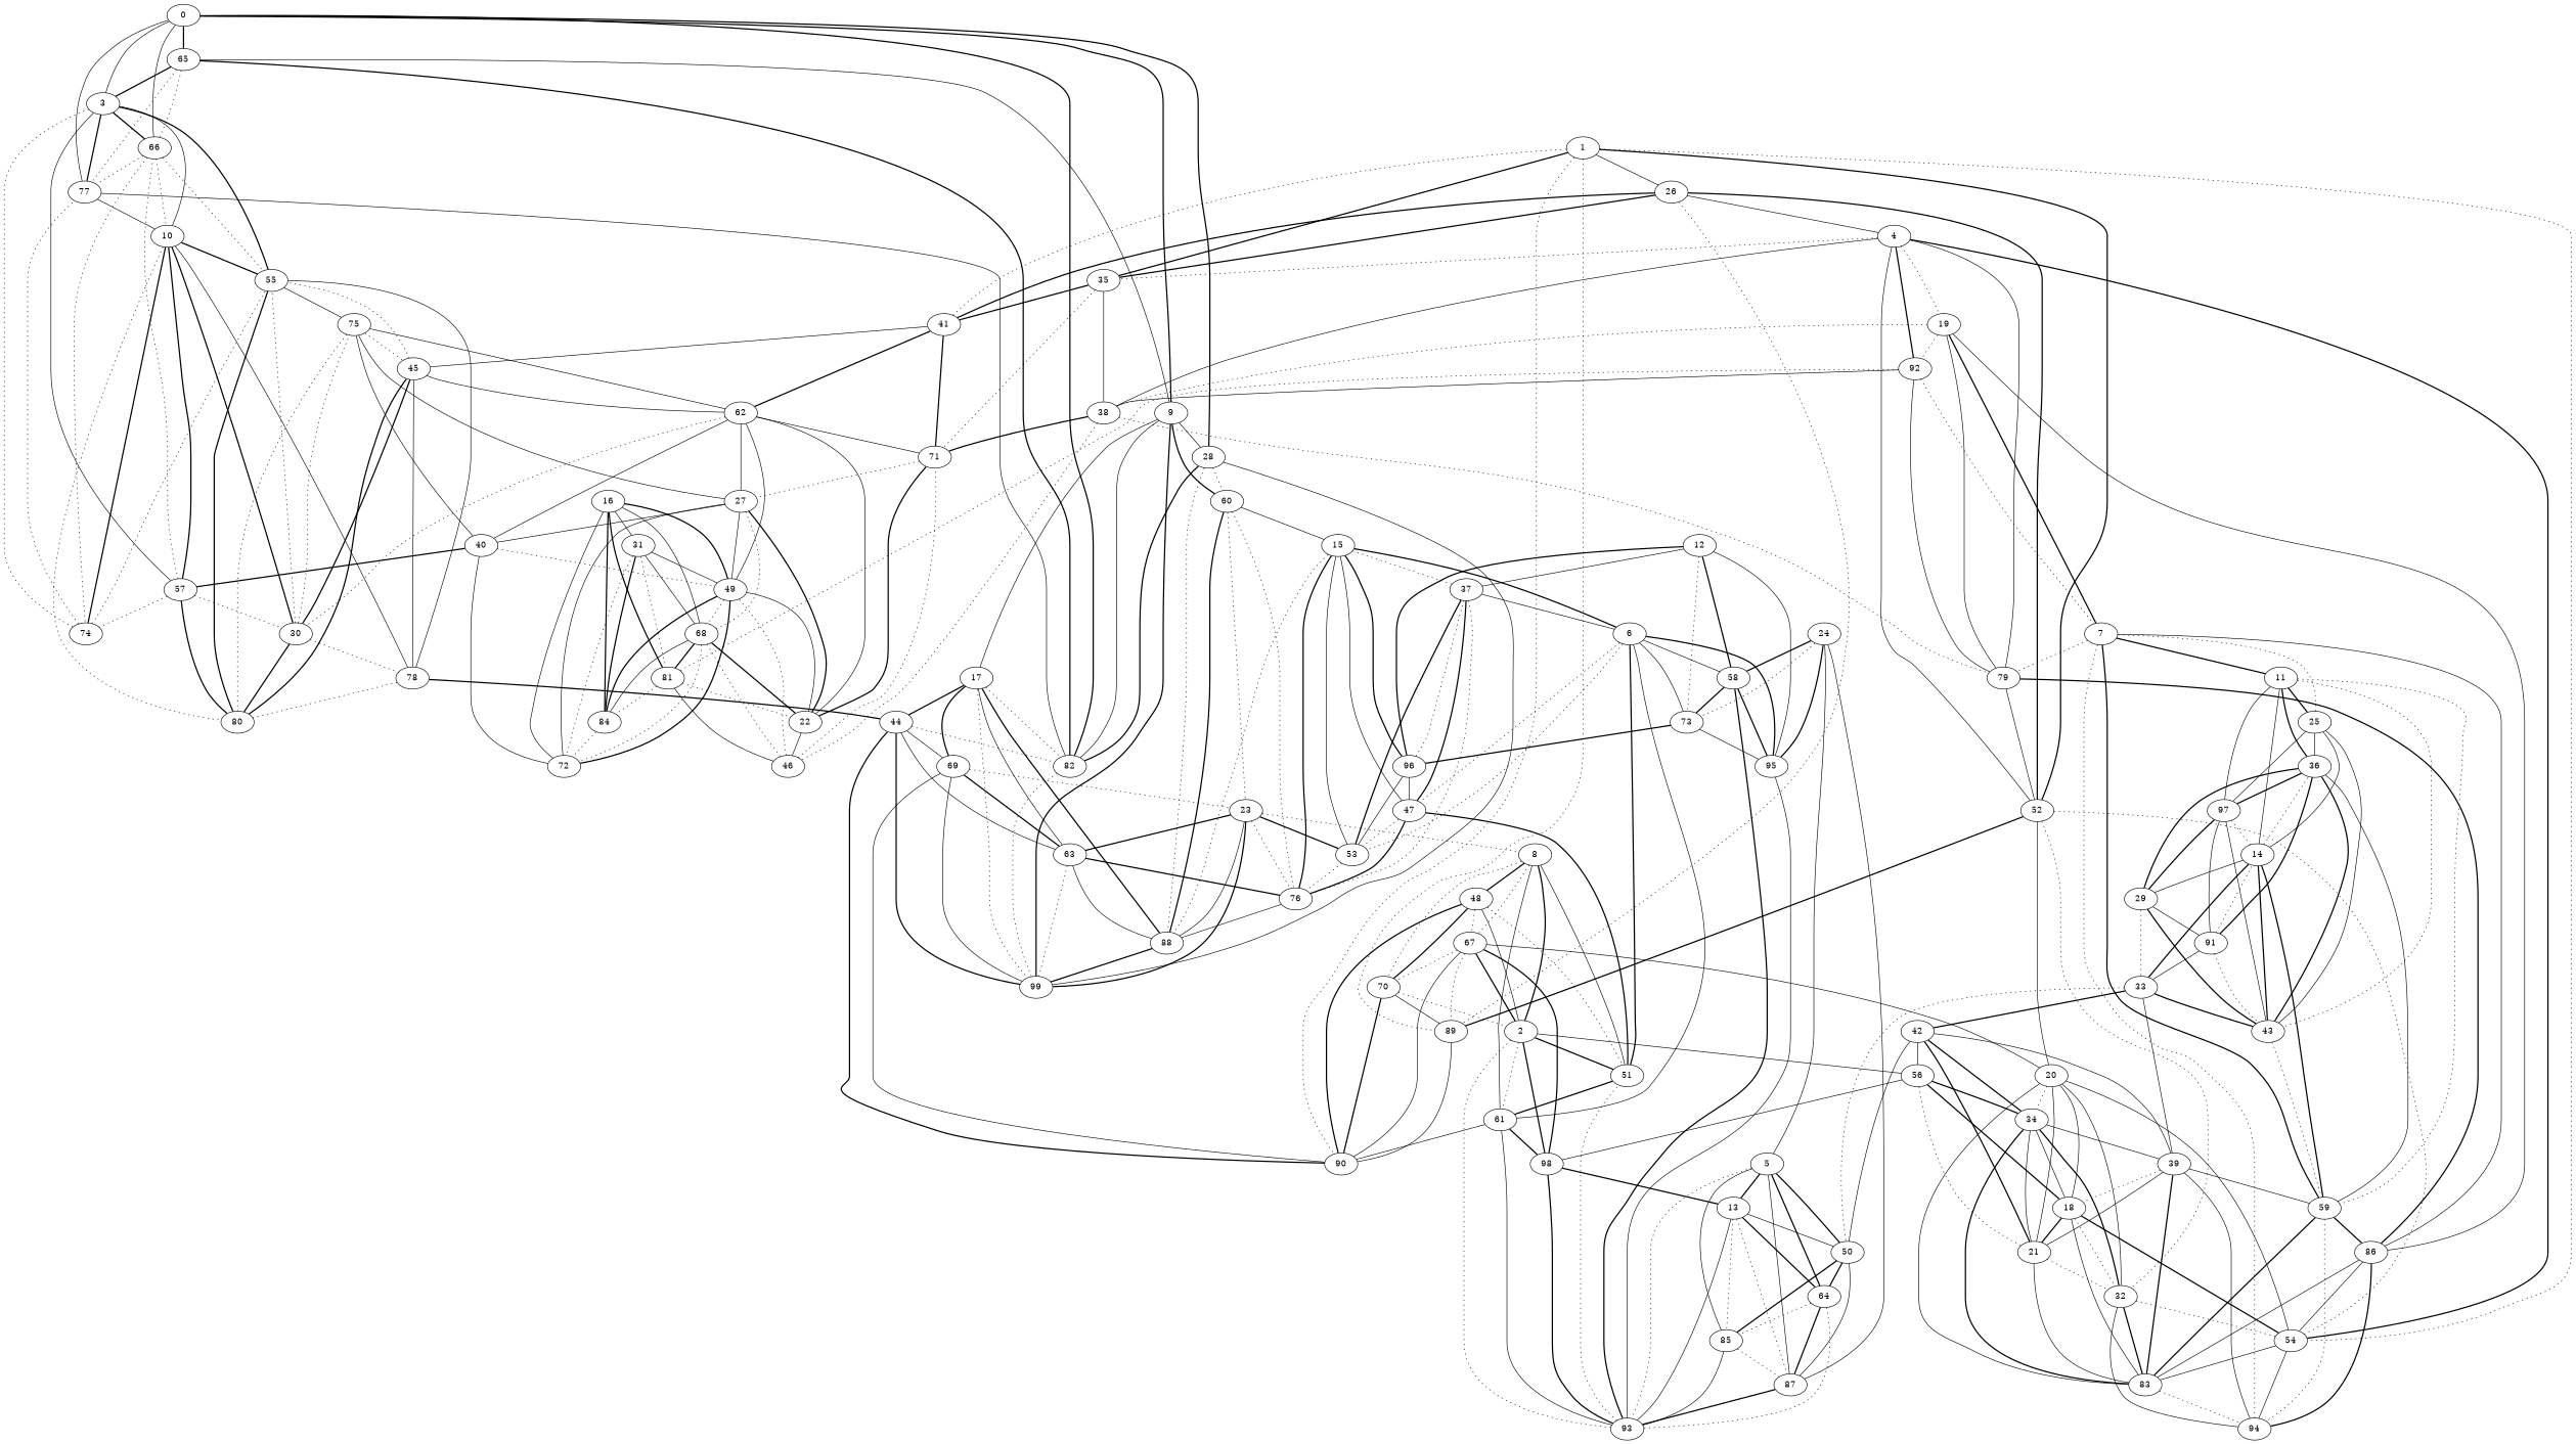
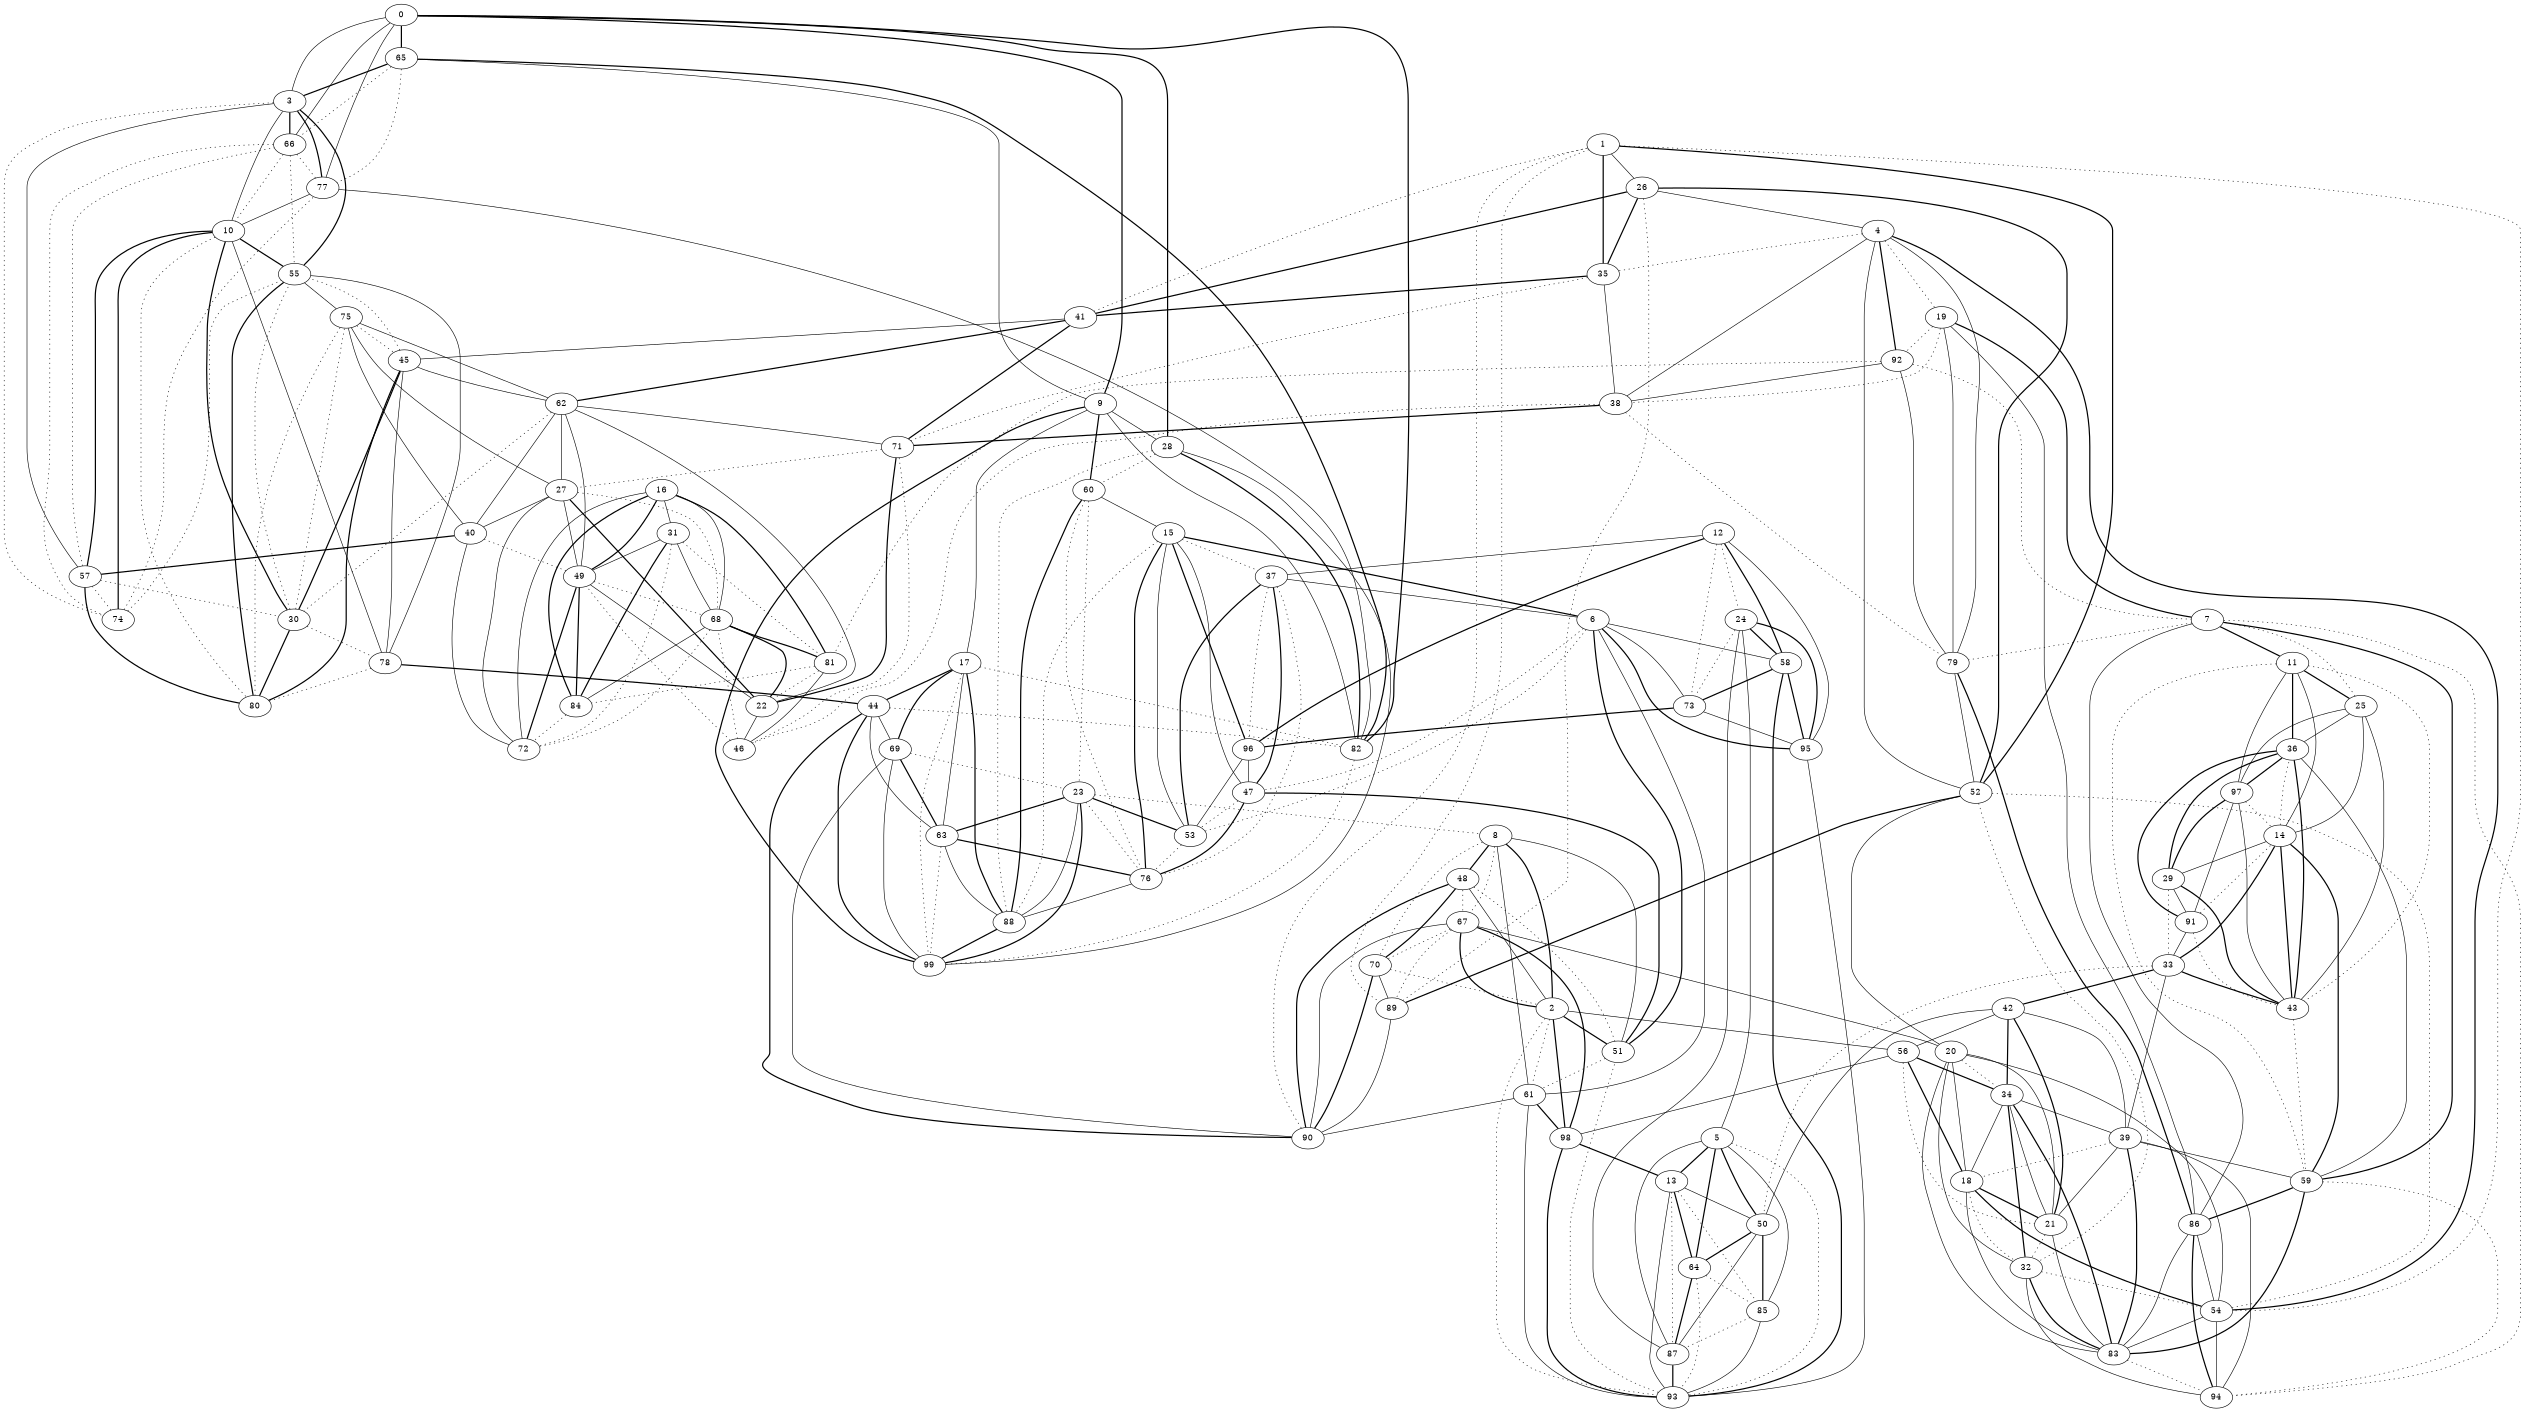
  digraph {
    edge [dir=none style=solid]
    0
    66
    77
    3
    9
    65
    82
    55
    74
    10
    57
    99
    28
    60
    17
    80
    75
    78
    30
    88
    76
    15
    23
    69
    63
    44
    1
    26
    35
    89
    54
    90
    52
    4
    41
    38
    71
    94
    83
    67
    20
    32
    19
    79
    45
    62
    46
    27
    70
    34
    21
    2
    98
    61
    56
    93
    51
    13
    8
    18
    64
    87
    85
    50
    48
    39
    86
    92
    68
    81
    49
    7
    5
    6
    47
    58
    95
    53
    73
    96
    11
    59
    36
    43
    25
    14
    97
    33
    29
    37
    42
    91
    12
    24
    16
    72
    84
    31
    22
    40
    0 -> 66
    0 -> 77
    0 -> 3
    0 -> 9 [style=bold]
    0 -> 65 [style=bold]
    0 -> 82 [style=bold]
    66 -> 77 [style=dotted]
    66 -> 55 [style=dotted]
    66 -> 74 [style=dotted]
    66 -> 10 [style=dotted]
    77 -> 82
    77 -> 10
    3 -> 66 [style=bold]
    3 -> 77 [style=bold]
    3 -> 55 [style=bold]
    3 -> 74 [style=dotted]
    3 -> 10
    3 -> 57
    9 -> 82
    9 -> 99 [style=bold]
    9 -> 28
    9 -> 60 [style=bold]
    9 -> 17
    65 -> 66 [style=dotted]
    65 -> 77 [style=dotted]
    65 -> 3 [style=bold]
    65 -> 9
    65 -> 82 [style=bold]
    82 -> 99 [style=dotted]
    55 -> 80 [style=bold]
    55 -> 75
    55 -> 78
    74 -> 77 [style=dotted]
    74 -> 55 [style=dotted]
    10 -> 55 [style=bold]
    10 -> 74 [style=bold]
    10 -> 57 [style=bold]
    10 -> 80 [style=dotted]
    10 -> 30 [style=bold]
    57 -> 66 [style=dotted]
    57 -> 74 [style=dotted]
    57 -> 80 [style=bold]
    57 -> 30 [style=dotted]
    28 -> 0 [style=bold]
    28 -> 82 [style=bold]
    28 -> 99
    28 -> 60 [style=dotted]
    28 -> 88 [style=dotted]
    60 -> 88 [style=bold]
    60 -> 76 [style=dotted]
    60 -> 15
    60 -> 23 [style=dotted]
    17 -> 82 [style=dotted]
    17 -> 99 [style=dotted]
    17 -> 88 [style=bold]
    17 -> 69 [style=bold]
    17 -> 63
    17 -> 44 [style=bold]
    75 -> 80 [style=dotted]
    75 -> 45 [style=dotted]
    78 -> 10
    78 -> 80 [style=dotted]
    78 -> 44 [style=bold]
    30 -> 55 [style=dotted]
    30 -> 80 [style=bold]
    30 -> 75 [style=dotted]
    30 -> 78 [style=dotted]
    30 -> 45 [style=bold]
    88 -> 99 [style=bold]
    76 -> 88
    15 -> 88 [style=dotted]
    15 -> 76 [style=bold]
    15 -> 6 [style=bold]
    15 -> 47
    15 -> 53
    15 -> 37 [style=dotted]
    23 -> 99 [style=bold]
    23 -> 88
    23 -> 76 [style=dotted]
    23 -> 63 [style=bold]
    23 -> 8 [style=dotted]
    23 -> 53 [style=bold]
    69 -> 99
    69 -> 23 [style=dotted]
    69 -> 90
    63 -> 99 [style=dotted]
    63 -> 88
    63 -> 76 [style=bold]
    63 -> 69 [style=bold]
    44 -> 82 [style=dotted]
    44 -> 99 [style=bold]
    44 -> 69
    44 -> 63
    44 -> 90 [style=bold]
    1 -> 26
    1 -> 35 [style=bold]
    1 -> 89 [style=dotted]
    1 -> 54 [style=dotted]
    1 -> 90 [style=dotted]
    1 -> 52 [style=bold]
    26 -> 35 [style=bold]
    26 -> 89 [style=dotted]
    26 -> 52 [style=bold]
    26 -> 4
    26 -> 41 [style=bold]
    35 -> 41 [style=bold]
    35 -> 38
    35 -> 71 [style=dotted]
    89 -> 90
    54 -> 94
    54 -> 83
    90 -> 67
    52 -> 89 [style=bold]
    52 -> 54 [style=dotted]
    52 -> 20
    52 -> 32 [style=dotted]
    4 -> 35 [style=dotted]
    4 -> 54 [style=bold]
    4 -> 52
    4 -> 38
    4 -> 19 [style=dotted]
    4 -> 79
    41 -> 1 [style=dotted]
    41 -> 71 [style=bold]
    41 -> 45
    41 -> 62 [style=bold]
    38 -> 71 [style=bold]
    38 -> 79 [style=dotted]
    38 -> 46 [style=dotted]
    71 -> 27 [style=dotted]
    83 -> 94 [style=dotted]
    67 -> 89 [style=dotted]
    67 -> 20
    67 -> 70 [style=dotted]
    20 -> 54
    20 -> 83
    20 -> 32
    20 -> 34 [style=dotted]
    20 -> 21
    32 -> 54 [style=dotted]
    32 -> 94
    32 -> 83 [style=bold]
    19 -> 38 [style=dotted]
    19 -> 79
    19 -> 86
    19 -> 92 [style=dotted]
    79 -> 52
    79 -> 86 [style=bold]
    45 -> 55 [style=dotted]
    45 -> 80 [style=bold]
    45 -> 78
    45 -> 62
    62 -> 75
    62 -> 30 [style=dotted]
    62 -> 71
    46 -> 71 [style=dotted]
    46 -> 68 [style=dotted]
    46 -> 81
    46 -> 49 [style=dotted]
    27 -> 75
    27 -> 62
    27 -> 68 [style=dotted]
    27 -> 49
    27 -> 40
    70 -> 89
    70 -> 90 [style=bold]
    70 -> 2 [style=dotted]
    34 -> 83 [style=bold]
    34 -> 32 [style=bold]
    34 -> 39
    21 -> 83
    21 -> 32 [style=dotted]
    21 -> 34
    21 -> 39
    2 -> 67 [style=bold]
    2 -> 98 [style=bold]
    2 -> 61 [style=dotted]
    2 -> 56
    2 -> 93 [style=dotted]
    2 -> 51 [style=bold]
    98 -> 67 [style=bold]
    98 -> 13 [style=bold]
    61 -> 90
    61 -> 98 [style=bold]
    61 -> 93
    61 -> 8
    56 -> 34 [style=bold]
    56 -> 21 [style=dotted]
    56 -> 98
    56 -> 18 [style=bold]
    93 -> 98 [style=bold]
    93 -> 51 [style=dotted]
-   51 -> 61 [style=bold]
+   51 -> 61 [style=dotted]
    13 -> 93
    13 -> 64 [style=bold]
    13 -> 87 [style=dotted]
    13 -> 85 [style=dotted]
    13 -> 50
    8 -> 67 [style=dotted]
    8 -> 70 [style=dotted]
    8 -> 2 [style=bold]
    8 -> 51
    8 -> 48 [style=bold]
    18 -> 54 [style=bold]
    18 -> 83
    18 -> 20
    18 -> 32 [style=dotted]
    18 -> 34
    18 -> 21 [style=bold]
    64 -> 93 [style=dotted]
    64 -> 87 [style=bold]
    64 -> 85 [style=dotted]
    87 -> 93 [style=bold]
    85 -> 93
    85 -> 87 [style=dotted]
    50 -> 64 [style=bold]
    50 -> 87
    50 -> 85 [style=bold]
    48 -> 90 [style=bold]
    48 -> 67 [style=dotted]
    48 -> 70 [style=bold]
    48 -> 2
    48 -> 51 [style=dotted]
    39 -> 94
    39 -> 83 [style=bold]
    39 -> 18 [style=dotted]
    39 -> 59
    86 -> 54
    86 -> 94 [style=bold]
    86 -> 83
    92 -> 4 [style=bold]
    92 -> 38
    92 -> 79
    92 -> 81 [style=dotted]
    92 -> 7 [style=dotted]
    68 -> 81 [style=bold]
    68 -> 72 [style=dotted]
    81 -> 84 [style=dotted]
    81 -> 22 [style=dotted]
    49 -> 62
    49 -> 68 [style=dotted]
    49 -> 72 [style=bold]
    7 -> 94 [style=dotted]
    7 -> 19 [style=bold]
    7 -> 79 [style=dotted]
    7 -> 86
    7 -> 11 [style=bold]
    7 -> 59 [style=bold]
    5 -> 93 [style=dotted]
    5 -> 13 [style=bold]
    5 -> 64 [style=bold]
    5 -> 87
    5 -> 85
    5 -> 50 [style=bold]
    6 -> 61
    6 -> 51 [style=bold]
    6 -> 47 [style=dotted]
    6 -> 58
    6 -> 95 [style=bold]
    6 -> 53 [style=dotted]
    47 -> 76 [style=bold]
    47 -> 51 [style=bold]
    47 -> 53 [style=dotted]
    58 -> 93 [style=bold]
    58 -> 95 [style=bold]
    58 -> 73 [style=bold]
    95 -> 93
    53 -> 76 [style=dotted]
    73 -> 6
    73 -> 95
    73 -> 96 [style=bold]
    96 -> 15 [style=bold]
    96 -> 47
    96 -> 53
    11 -> 59 [style=dotted]
    11 -> 36 [style=bold]
    11 -> 43 [style=dotted]
    11 -> 25 [style=bold]
    11 -> 14
    59 -> 94 [style=dotted]
    59 -> 83 [style=bold]
    59 -> 86 [style=bold]
    36 -> 59
    36 -> 43 [style=bold]
    36 -> 97 [style=bold]
    43 -> 59 [style=dotted]
    25 -> 7 [style=dotted]
    25 -> 36
    25 -> 43
    25 -> 14
    25 -> 97
    14 -> 59 [style=bold]
    14 -> 36 [style=dotted]
    14 -> 43 [style=bold]
    14 -> 33 [style=bold]
    14 -> 29
    97 -> 11
    97 -> 43
    97 -> 14 [style=dotted]
    33 -> 50 [style=dotted]
    33 -> 39
    33 -> 43 [style=bold]
    33 -> 42 [style=bold]
    29 -> 36 [style=bold]
    29 -> 43 [style=bold]
    29 -> 97 [style=bold]
    29 -> 33 [style=dotted]
    29 -> 91
    37 -> 76 [style=dotted]
    37 -> 6
    37 -> 47 [style=bold]
    37 -> 53 [style=bold]
    37 -> 96 [style=dotted]
    42 -> 34 [style=bold]
    42 -> 21 [style=bold]
    42 -> 56
    42 -> 50
    42 -> 39
    91 -> 36 [style=bold]
    91 -> 43 [style=dotted]
    91 -> 14 [style=dotted]
    91 -> 97
    91 -> 33
    12 -> 58 [style=bold]
    12 -> 95
    12 -> 73 [style=dotted]
    12 -> 96 [style=bold]
    12 -> 37
+   12 -> 24 [style=dotted]
    24 -> 87
    24 -> 5
    24 -> 58 [style=bold]
    24 -> 95 [style=bold]
    24 -> 73 [style=dotted]
    16 -> 68
    16 -> 81 [style=bold]
    16 -> 49 [style=bold]
    16 -> 72
    16 -> 84 [style=bold]
    16 -> 31
    72 -> 27
    84 -> 68
    84 -> 49 [style=bold]
    84 -> 72 [style=dotted]
    31 -> 68
    31 -> 81 [style=dotted]
    31 -> 49
    31 -> 72 [style=dotted]
    31 -> 84 [style=bold]
    22 -> 71 [style=bold]
    22 -> 62
    22 -> 46
    22 -> 27 [style=bold]
    22 -> 68 [style=bold]
    22 -> 49
    40 -> 57 [style=bold]
    40 -> 75
    40 -> 62
    40 -> 49 [style=dotted]
    40 -> 72
  }
